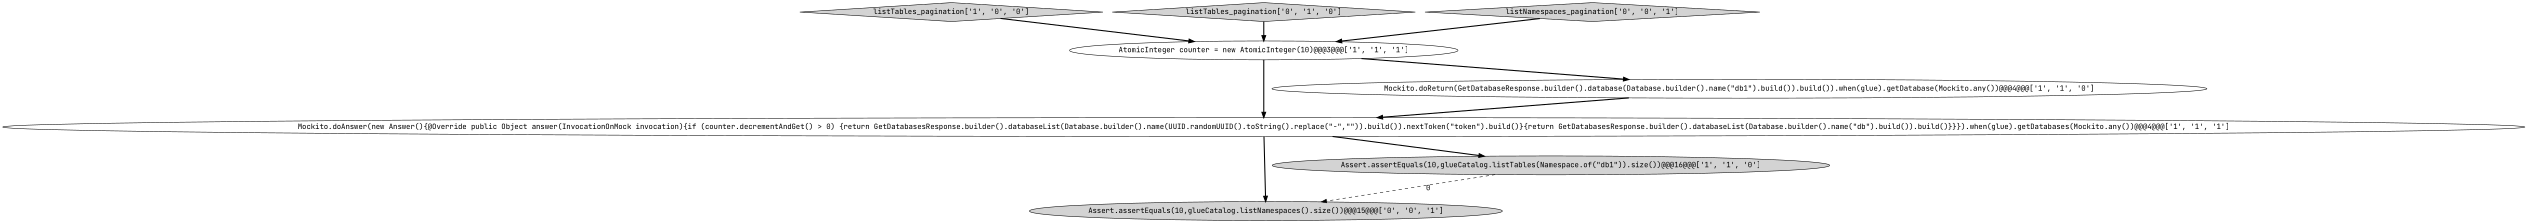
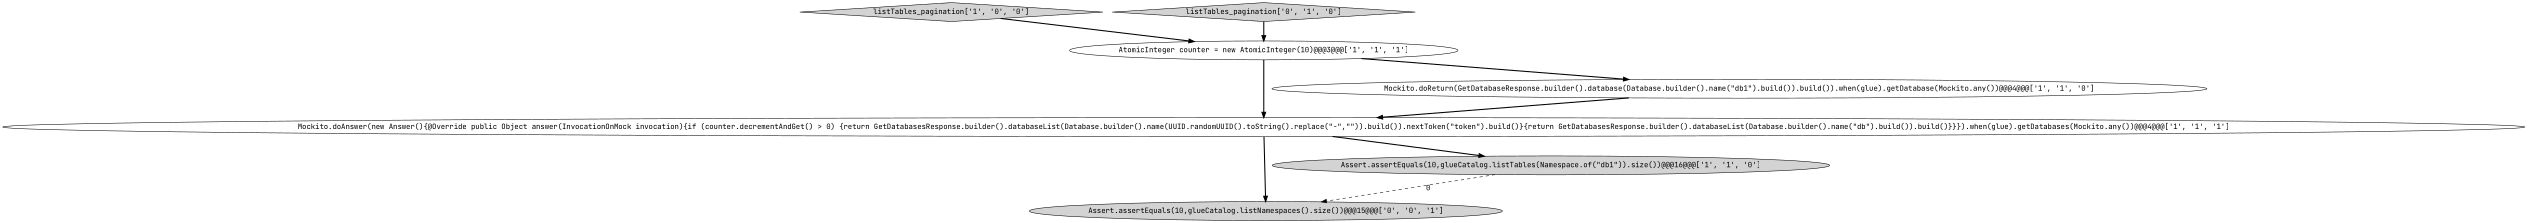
  digraph {
    fontname="JetBrains Mono"
    node [fillcolor=lightgray shape=ellipse style=filled fontname="JetBrains Mono"]
    edge [style=bold fontname="JetBrains Mono"]
    n1 [label="listTables_pagination['1', '0', '0']" shape=diamond]
    n2 [fillcolor=white label="AtomicInteger counter = new AtomicInteger(10)@@@3@@@['1', '1', '1']"]
    n3 [label="Assert.assertEquals(10,glueCatalog.listNamespaces().size())@@@15@@@['0', '0', '1']"]
    n4 [fillcolor=white label="Mockito.doAnswer(new Answer(){@Override public Object answer(InvocationOnMock invocation){if (counter.decrementAndGet() > 0) {return GetDatabasesResponse.builder().databaseList(Database.builder().name(UUID.randomUUID().toString().replace(\"-\",\"\")).build()).nextToken(\"token\").build()}{return GetDatabasesResponse.builder().databaseList(Database.builder().name(\"db\").build()).build()}}}).when(glue).getDatabases(Mockito.any())@@@4@@@['1', '1', '1']"]
    n5 [label="Assert.assertEquals(10,glueCatalog.listTables(Namespace.of(\"db1\")).size())@@@16@@@['1', '1', '0']"]
    n6 [fillcolor=white label="Mockito.doReturn(GetDatabaseResponse.builder().database(Database.builder().name(\"db1\").build()).build()).when(glue).getDatabase(Mockito.any())@@@4@@@['1', '1', '0']"]
    n7 [label="listTables_pagination['0', '1', '0']" shape=diamond]
-   n8 [label="listNamespaces_pagination['0', '0', '1']" shape=diamond]
    n1 -> n2
    n2 -> n4
    n2 -> n6
    n4 -> n3
    n4 -> n5
    n5 -> n3 [label=0 style=dashed]
    n6 -> n4
    n7 -> n2
-   n8 -> n2
  }
